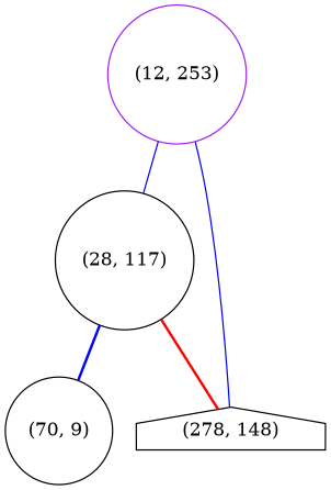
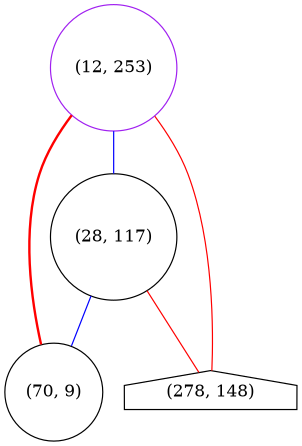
  graph {
    node [color=black shape=circle]
    edge [color=blue style=bold weight=3]
    "(12, 253)" [color=purple]
    "(28, 117)"
    n3 [label="(70, 9)"]
    "(278, 148)" [shape=house]
    "(12, 253)" -- "(28, 117)" [style=solid]
-   "(12, 253)" -- "(278, 148)" [style=solid]
-   "(28, 117)" -- n3
-   "(28, 117)" -- "(278, 148)" [color=red weight=1]
+   "(12, 253)" -- n3 [color=red weight=1]
+   "(12, 253)" -- "(278, 148)" [color=red style=solid]
+   "(28, 117)" -- n3 [style=solid]
+   "(28, 117)" -- "(278, 148)" [color=red style=solid weight=1]
  }
